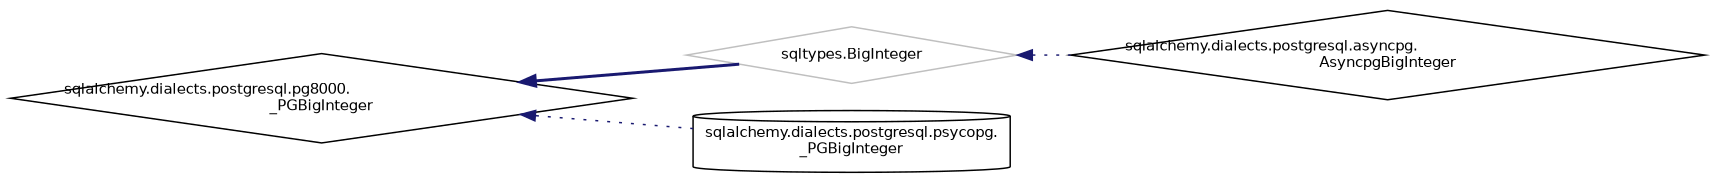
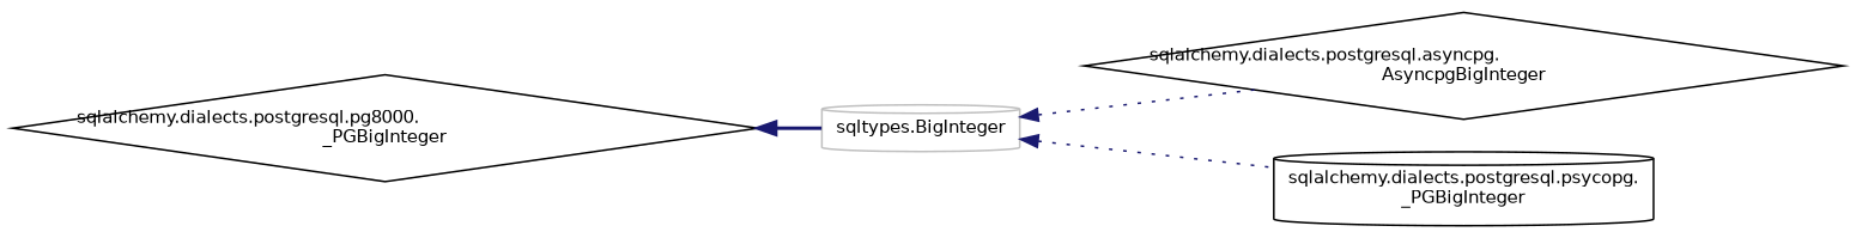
  digraph {
    rankdir=LR
    node [color=black fillcolor=white fontname=Helvetica fontsize=10 shape=cylinder style=filled]
    edge [color=midnightblue dir=back fontname=Helvetica fontsize=10 labelfontname=Helvetica labelfontsize=10 style=dotted]
-   n1 [color=grey75 height=0.2 label="sqltypes.BigInteger" shape=diamond width=0.4]
+   n1 [color=grey75 height=0.2 label="sqltypes.BigInteger" width=0.4]
    n2 [height=0.2 label="sqlalchemy.dialects.postgresql.asyncpg.\lAsyncpgBigInteger" shape=diamond width=0.4]
    n3 [height=0.2 label="sqlalchemy.dialects.postgresql.psycopg.\l_PGBigInteger" width=0.4]
    n4 [height=0.2 label="sqlalchemy.dialects.postgresql.pg8000.\l_PGBigInteger" shape=diamond width=0.4]
    n1 -> n2
-   n4 -> n3
+   n1 -> n3
    n4 -> n1 [style=bold]
  }
